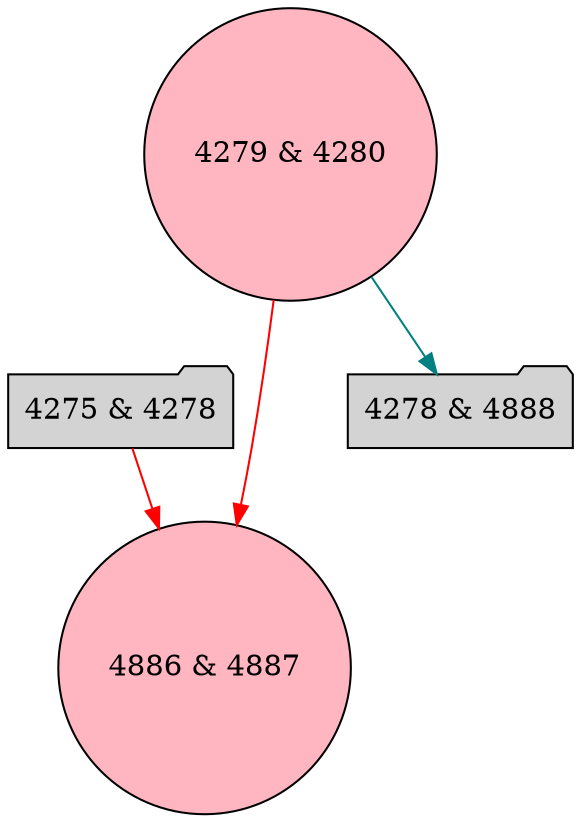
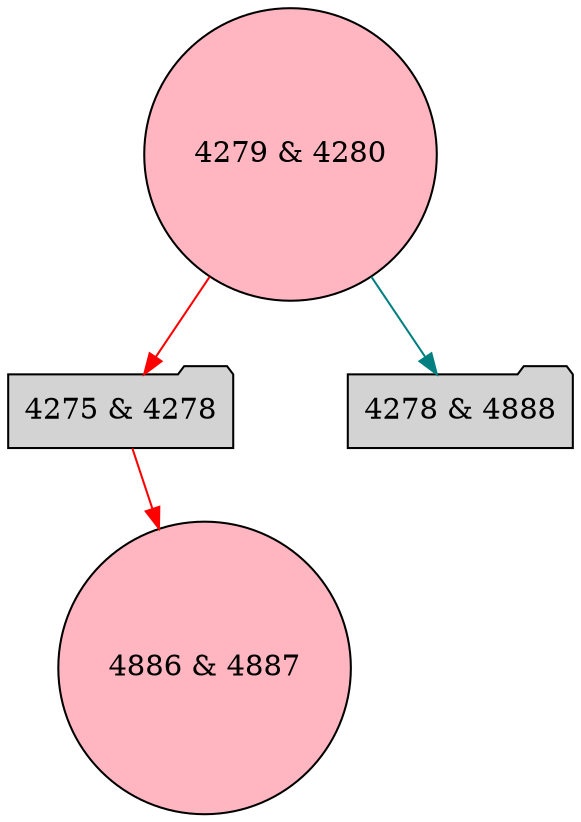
  digraph {
    node [fillcolor=lightgrey shape=folder style=filled]
    edge [color=red]
    n1 [label="4275 & 4278"]
    n2 [fillcolor=lightpink label="4886 & 4887" shape=circle]
    n3 [label="4278 & 4888"]
    n4 [fillcolor=lightpink label="4279 & 4280" shape=circle]
    n1 -> n2
-   n4 -> n2
+   n4 -> n1
    n4 -> n3 [color=teal]
  }
